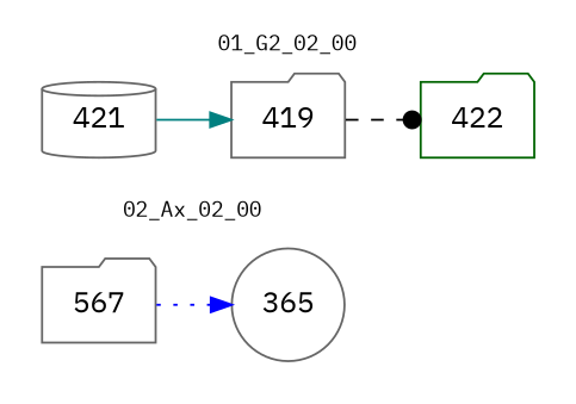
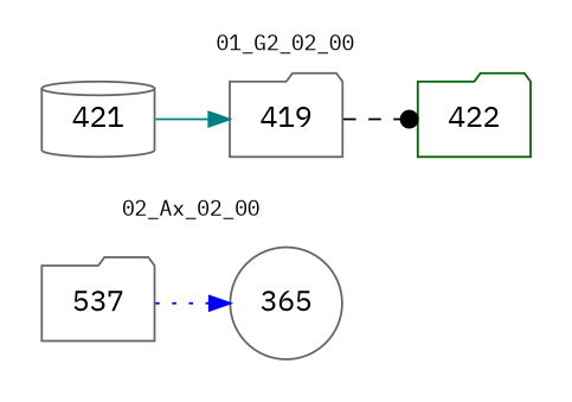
  digraph {
    fontname="IBM Plex Mono"
    rankdir=LR
    node [color=gray40 fontname="IBM Plex Mono" shape=folder]
    edge [arrowhead=normal fontname="IBM Plex Mono"]
-   n1 [label=567]
+   n1 [label=537]
    n2 [label=365 shape=circle]
    n3 [label=421 shape=cylinder]
    n4 [label=419]
    n5 [color=darkgreen label=422]
    subgraph cluster_1 {
      color=white
      fontsize=10
      label="02_Ax_02_00"
      n1
      n2
    }
    subgraph cluster_2 {
      color=white
      fontsize=10
      label="01_G2_02_00"
      n3
      n4
      n5
    }
    n1 -> n2 [color=blue style=dotted]
    n3 -> n4 [color=teal style=solid]
    n4 -> n5 [arrowhead=dot color=black style=dashed]
  }
